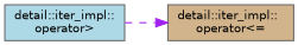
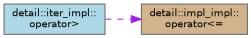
  digraph {
    rankdir=LR
    node [fontname=Helvetica fontsize=10 shape=box style=filled]
    n1 [color=gray40 fillcolor=lightblue fontcolor=black height=0.2 label="detail::iter_impl::\loperator\>" width=0.4]
-   n2 [color=grey40 fillcolor=tan height=0.2 label="detail::iter_impl::\loperator\<=" width=0.4]
+   n2 [color=grey40 fillcolor=tan height=0.2 label="detail::impl_impl::\loperator\<=" width=0.4]
    n1 -> n2 [color=purple fontname=Helvetica fontsize=10 labelfontname=Helvetica labelfontsize=10 style=dashed]
  }
